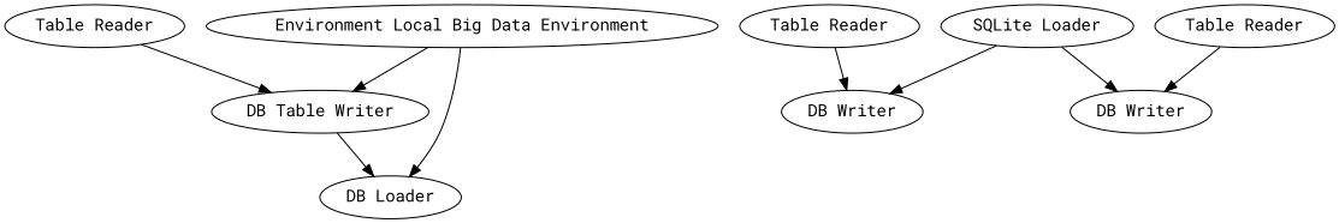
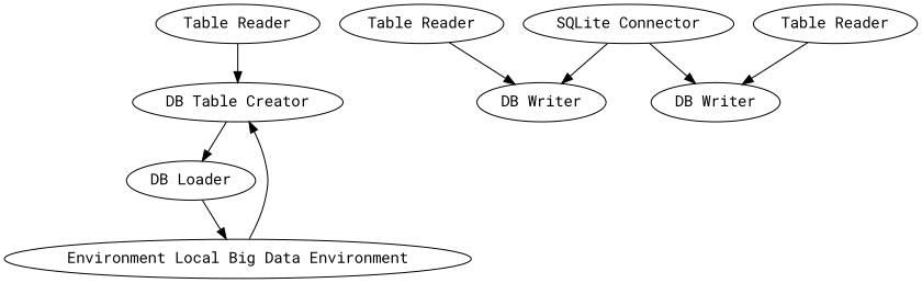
  digraph {
    fontname="Roboto Mono"
    rankdir=TB
    node [fontname="Roboto Mono"]
    edge [fontname="Roboto Mono"]
    n1 [label="Table Reader"]
-   n2 [label="DB Table Writer"]
+   n2 [label="DB Table Creator"]
    n3 [label="DB Loader"]
    n4 [label="Environment Local Big Data Environment"]
-   n5 [label="SQLite Loader"]
+   n5 [label="SQLite Connector"]
    n6 [label="DB Writer"]
    n7 [label="DB Writer"]
    n8 [label="Table Reader"]
    n9 [label="Table Reader"]
    n1 -> n2
    n2 -> n3
    n4 -> n2
-   n4 -> n3
+   n3 -> n4
    n5 -> n6
    n5 -> n7
    n8 -> n7
    n9 -> n6
  }
